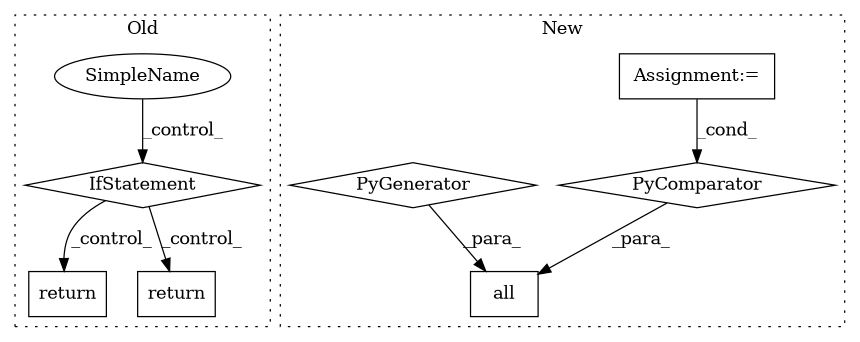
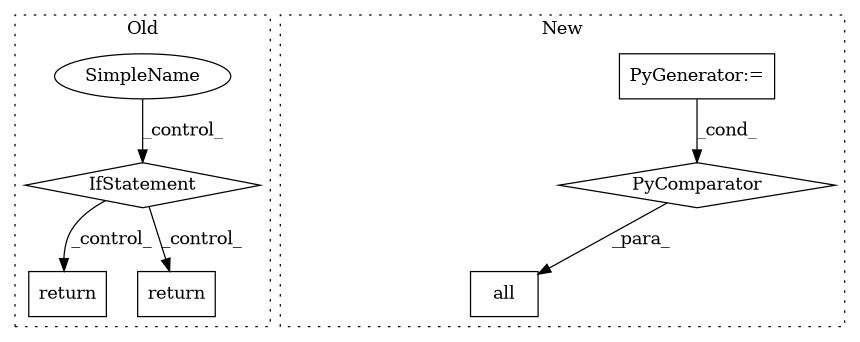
  digraph {
    node [a=41 l=7 s=2205 shape=box]
    n1 [label=return s=1428]
    n2 [a=42 label=SimpleName shape=ellipse l="" s=""]
    n3 [label=return s=1561]
    n4 [a=25 l="4,2" label=IfStatement s="1206,1245" shape=diamond]
    n5 [a=32 l="15,-3" label=all s="2072,2252"]
-   n6 [a=7 l=41 label="Assignment:="]
+   n6 [a=7 l=41 label="PyGenerator:="]
    n7 [a=113 l=41 label=PyComparator shape=diamond]
-   n8 [a=107 l=165 label=PyGenerator s=2087 shape=diamond]
    subgraph cluster_1 {
      label=Old
      style=dotted
      n1
      n2
      n3
      n4
    }
    subgraph cluster_2 {
      label=New
      style=dotted
      n5
      n6
      n7
-     n8
    }
    n2 -> n4 [label=_control_]
    n4 -> n1 [label=_control_]
    n4 -> n3 [label=_control_]
    n6 -> n7 [label=_cond_]
    n7 -> n5 [label=_para_]
-   n8 -> n5 [label=_para_]
  }
